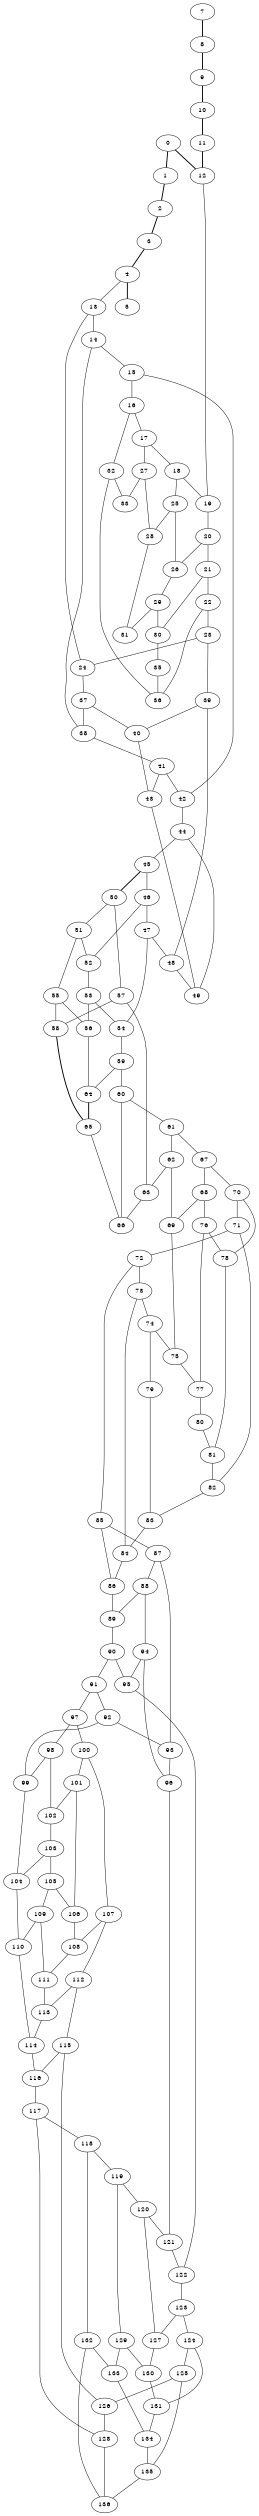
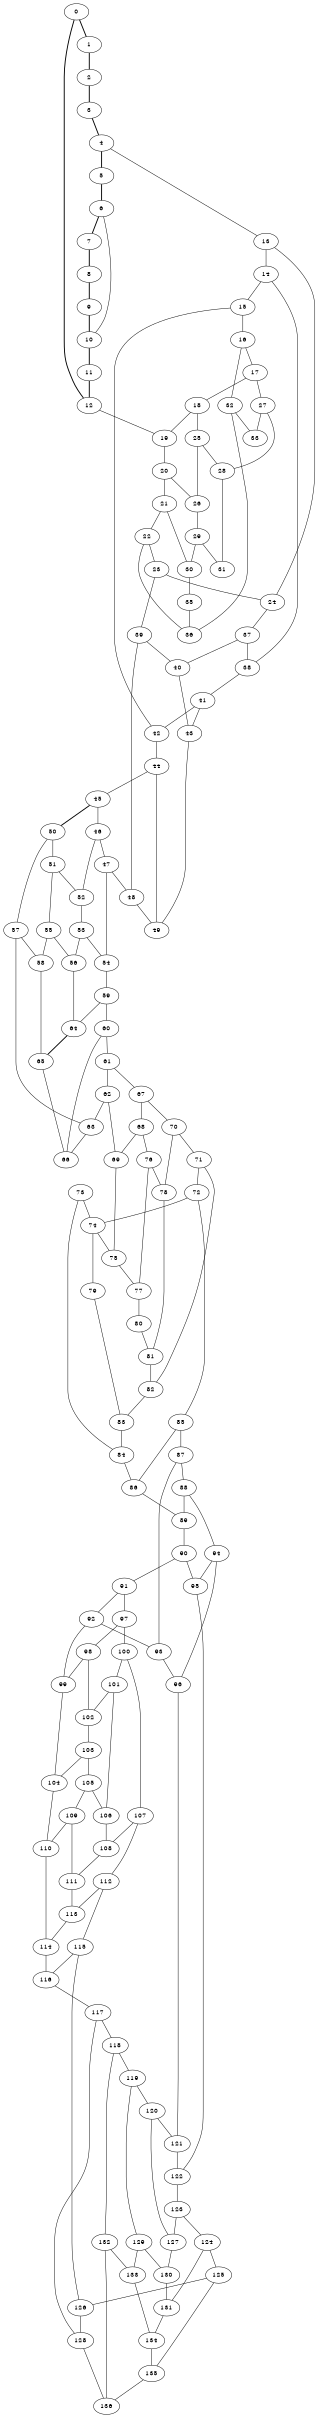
  graph {
    0
    1
    12
    2
    19
    3
    20
    4
    5
    13
+   6
    14
    24
    7
    10
    15
    38
    37
    8
    11
    9
    26
    21
    16
    42
    41
    40
    17
    32
    44
    43
    18
    27
    36
    33
    49
    45
    25
    28
    31
    29
    22
    30
    23
    35
    39
    48
    46
    50
    47
    52
    51
    57
    54
    53
    55
    58
    63
    59
    56
    64
    60
    65
    66
    61
    62
    67
    69
    68
    70
    75
    76
    71
    78
    77
    72
    82
    81
    80
    73
    85
    83
    74
    84
    86
    87
    79
    89
    88
    93
    90
    94
    96
    95
    91
    121
    122
    92
    97
    99
    98
    100
    123
    104
    102
    101
    107
    110
    127
    124
    103
    106
    108
    112
    105
    114
    111
    113
    115
    109
    116
    126
    117
    128
    118
    136
    119
    132
    120
    129
    133
    130
    134
    131
    125
    135
    0 -- 1 [style=bold]
    0 -- 12 [style=bold]
    1 -- 2 [style=bold]
    12 -- 19
    2 -- 3 [style=bold]
    19 -- 20
    3 -- 4 [style=bold]
    20 -- 26
    20 -- 21
    4 -- 5 [style=bold]
    4 -- 13
+   5 -- 6 [style=bold]
    13 -- 14
    13 -- 24
+   6 -- 7 [style=bold]
+   6 -- 10
    14 -- 15
    14 -- 38
    24 -- 37
    7 -- 8 [style=bold]
    10 -- 11 [style=bold]
    15 -- 16
    15 -- 42
    38 -- 41
    37 -- 38
    37 -- 40
    8 -- 9 [style=bold]
    11 -- 12 [style=bold]
    9 -- 10 [style=bold]
    26 -- 29
    21 -- 22
    21 -- 30
    16 -- 17
    16 -- 32
    42 -- 44
    41 -- 42
    41 -- 43
    40 -- 43
    17 -- 18
    17 -- 27
    32 -- 36
    32 -- 33
    44 -- 49
    44 -- 45
    43 -- 49
    18 -- 19
    18 -- 25
    27 -- 33
    27 -- 28
    45 -- 46
    45 -- 50 [style=bold]
    25 -- 26
    25 -- 28
    28 -- 31
    29 -- 31
    29 -- 30
    22 -- 36
    22 -- 23
    30 -- 35
    23 -- 24
    23 -- 39
    35 -- 36
    39 -- 40
    39 -- 48
    48 -- 49
    46 -- 47
    46 -- 52
    50 -- 51
    50 -- 57
    47 -- 48
    47 -- 54
    52 -- 53
    51 -- 52
    51 -- 55
    57 -- 58
    57 -- 63
    54 -- 59
    53 -- 54
    53 -- 56
    55 -- 58
    55 -- 56
-   58 -- 65 [style=bold]
+   58 -- 65
    63 -- 66
    59 -- 64
    59 -- 60
    56 -- 64
    64 -- 65 [style=bold]
    60 -- 66
    60 -- 61
    65 -- 66
    61 -- 62
    61 -- 67
    62 -- 63
    62 -- 69
    67 -- 68
    67 -- 70
    69 -- 75
    68 -- 69
    68 -- 76
    70 -- 71
    70 -- 78
    75 -- 77
    76 -- 78
    76 -- 77
    71 -- 72
    71 -- 82
    78 -- 81
    77 -- 80
-   72 -- 73
+   72 -- 74
    72 -- 85
    82 -- 83
    81 -- 82
    80 -- 81
    73 -- 74
    73 -- 84
    85 -- 86
    85 -- 87
    83 -- 84
    74 -- 75
    74 -- 79
    84 -- 86
    86 -- 89
    87 -- 88
    87 -- 93
    79 -- 83
    89 -- 90
    88 -- 89
    88 -- 94
    93 -- 96
    90 -- 95
    90 -- 91
    94 -- 96
    94 -- 95
    96 -- 121
    95 -- 122
    91 -- 92
    91 -- 97
    121 -- 122
    122 -- 123
    92 -- 93
    92 -- 99
    97 -- 98
    97 -- 100
    99 -- 104
    98 -- 99
    98 -- 102
    100 -- 101
    100 -- 107
    123 -- 127
    123 -- 124
    104 -- 110
    102 -- 103
    101 -- 102
    101 -- 106
    107 -- 108
    107 -- 112
    110 -- 114
    127 -- 130
    124 -- 131
    124 -- 125
    103 -- 104
    103 -- 105
    106 -- 108
    108 -- 111
    112 -- 113
    112 -- 115
    105 -- 106
    105 -- 109
    114 -- 116
    111 -- 113
    113 -- 114
    115 -- 116
    115 -- 126
    109 -- 110
    109 -- 111
    116 -- 117
    126 -- 128
    117 -- 128
    117 -- 118
    128 -- 136
    118 -- 119
    118 -- 132
    119 -- 120
    119 -- 129
    132 -- 136
    132 -- 133
    120 -- 121
    120 -- 127
    129 -- 133
    129 -- 130
    133 -- 134
    130 -- 131
    134 -- 135
    131 -- 134
    125 -- 126
    125 -- 135
    135 -- 136
  }
